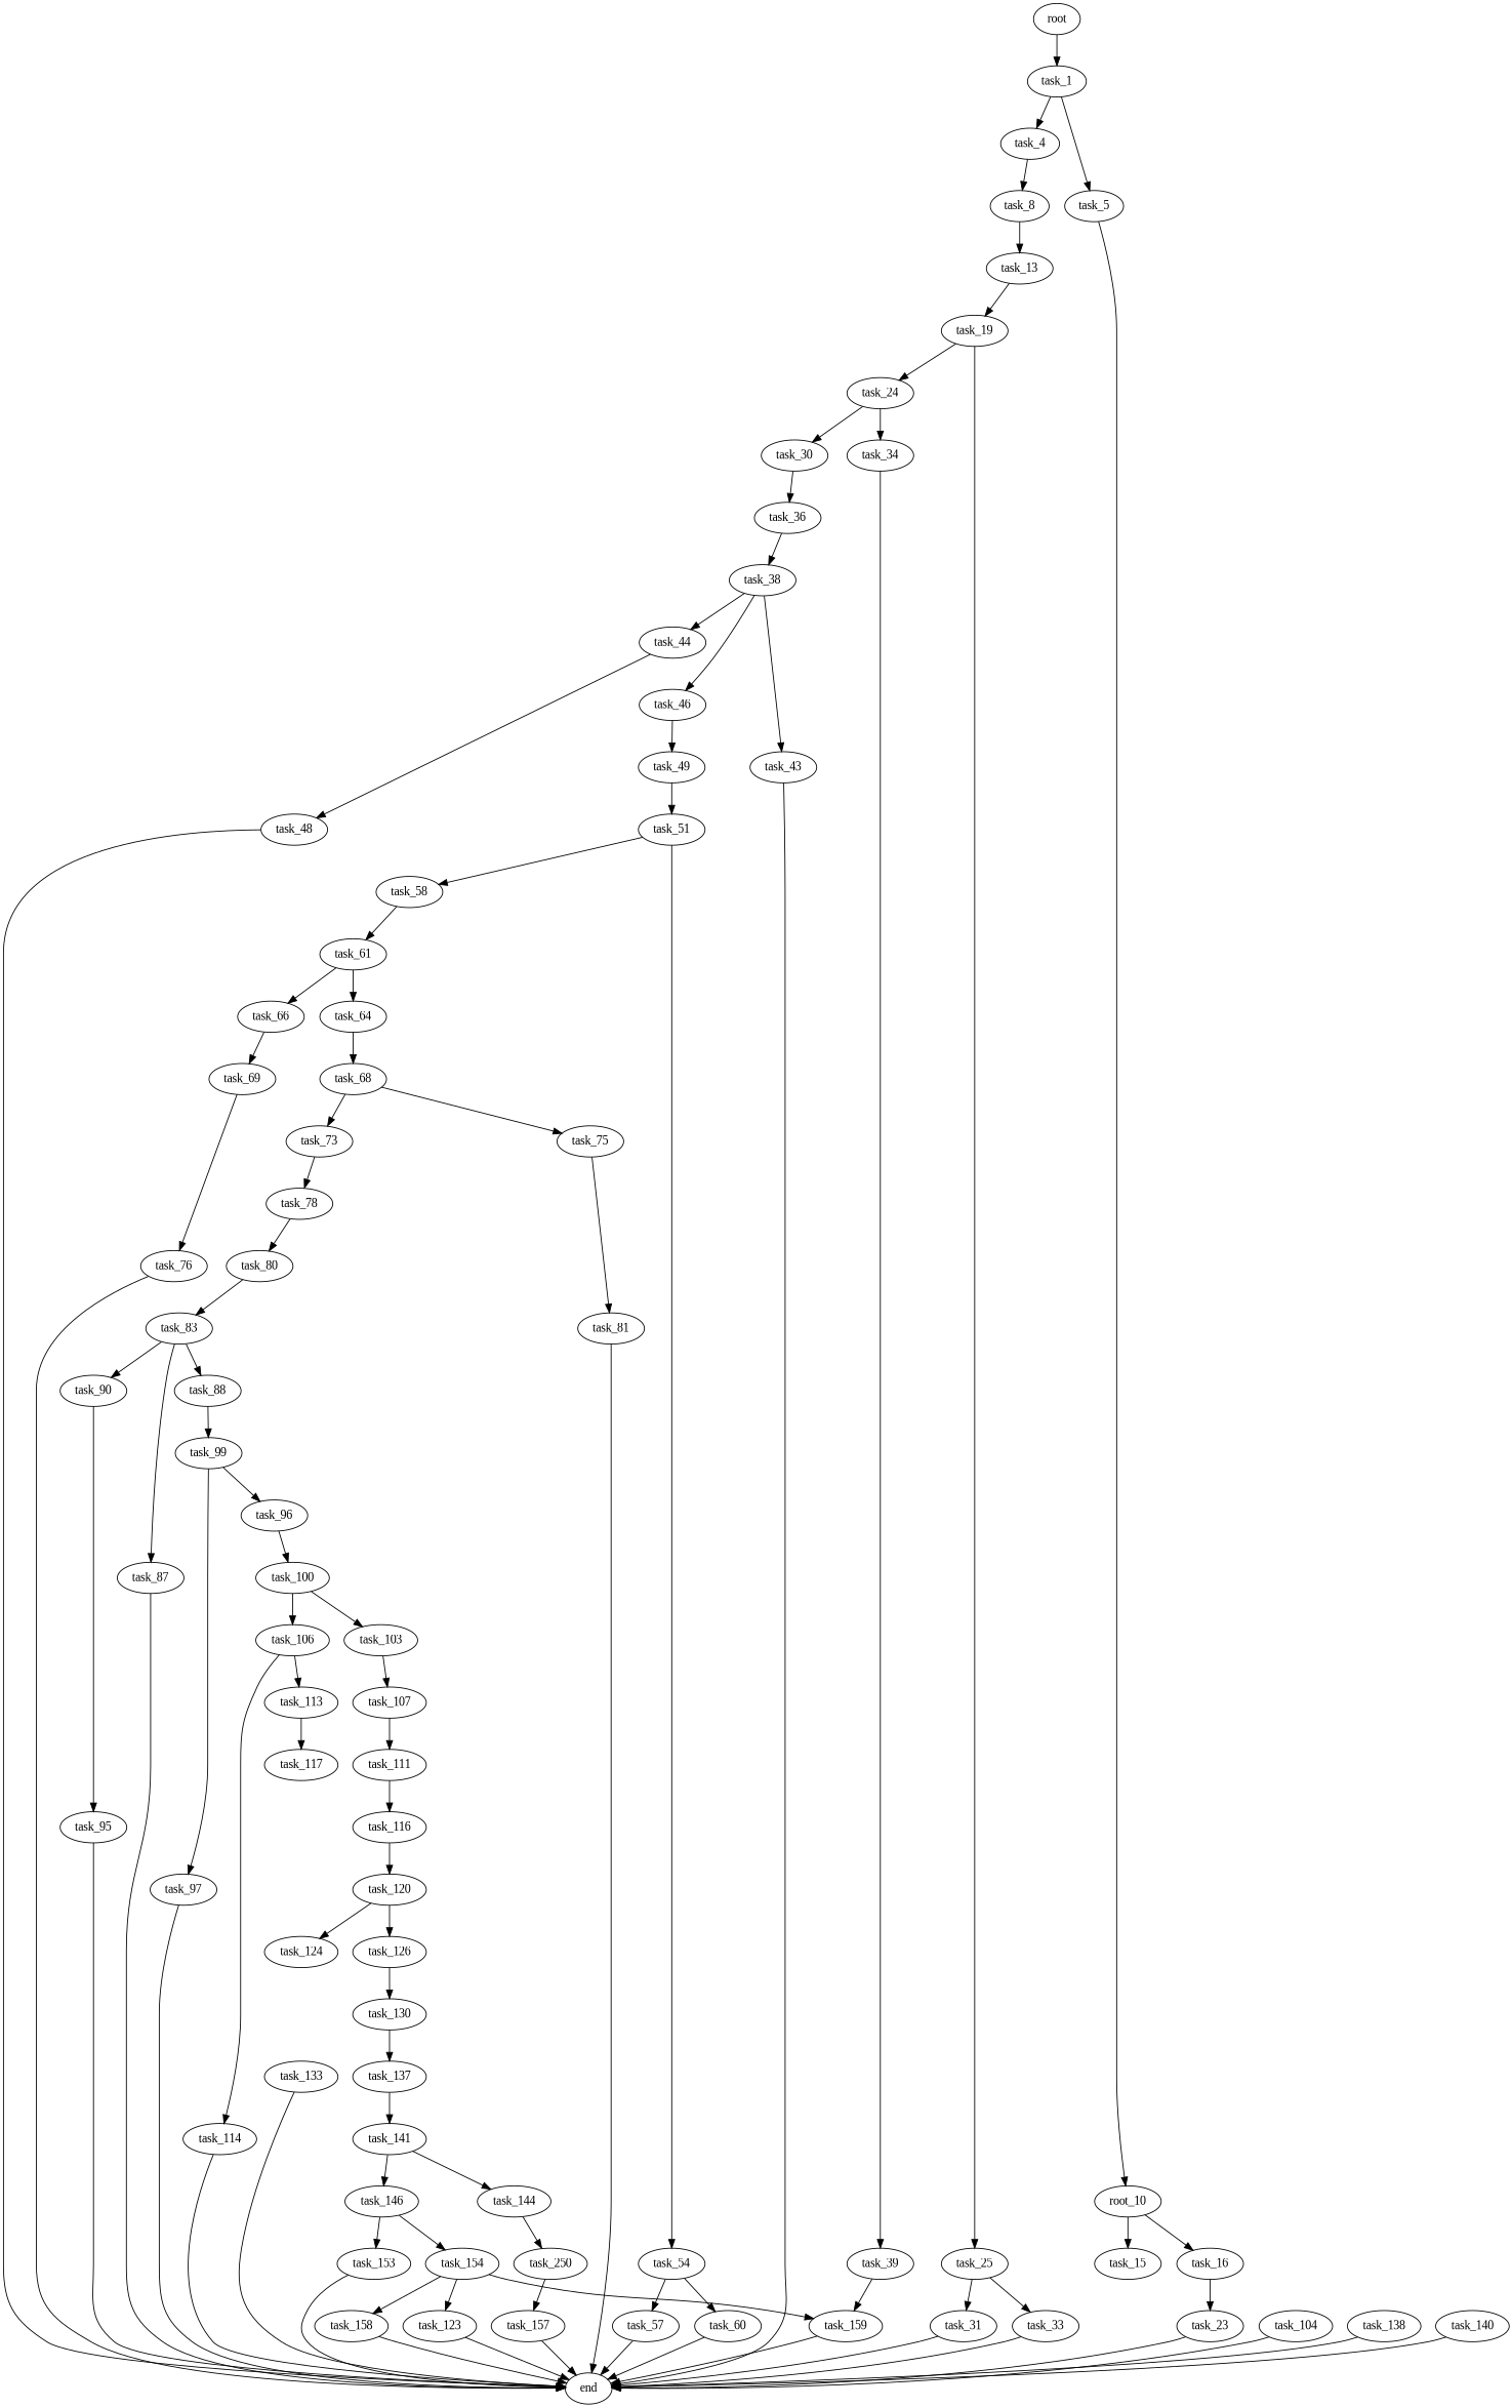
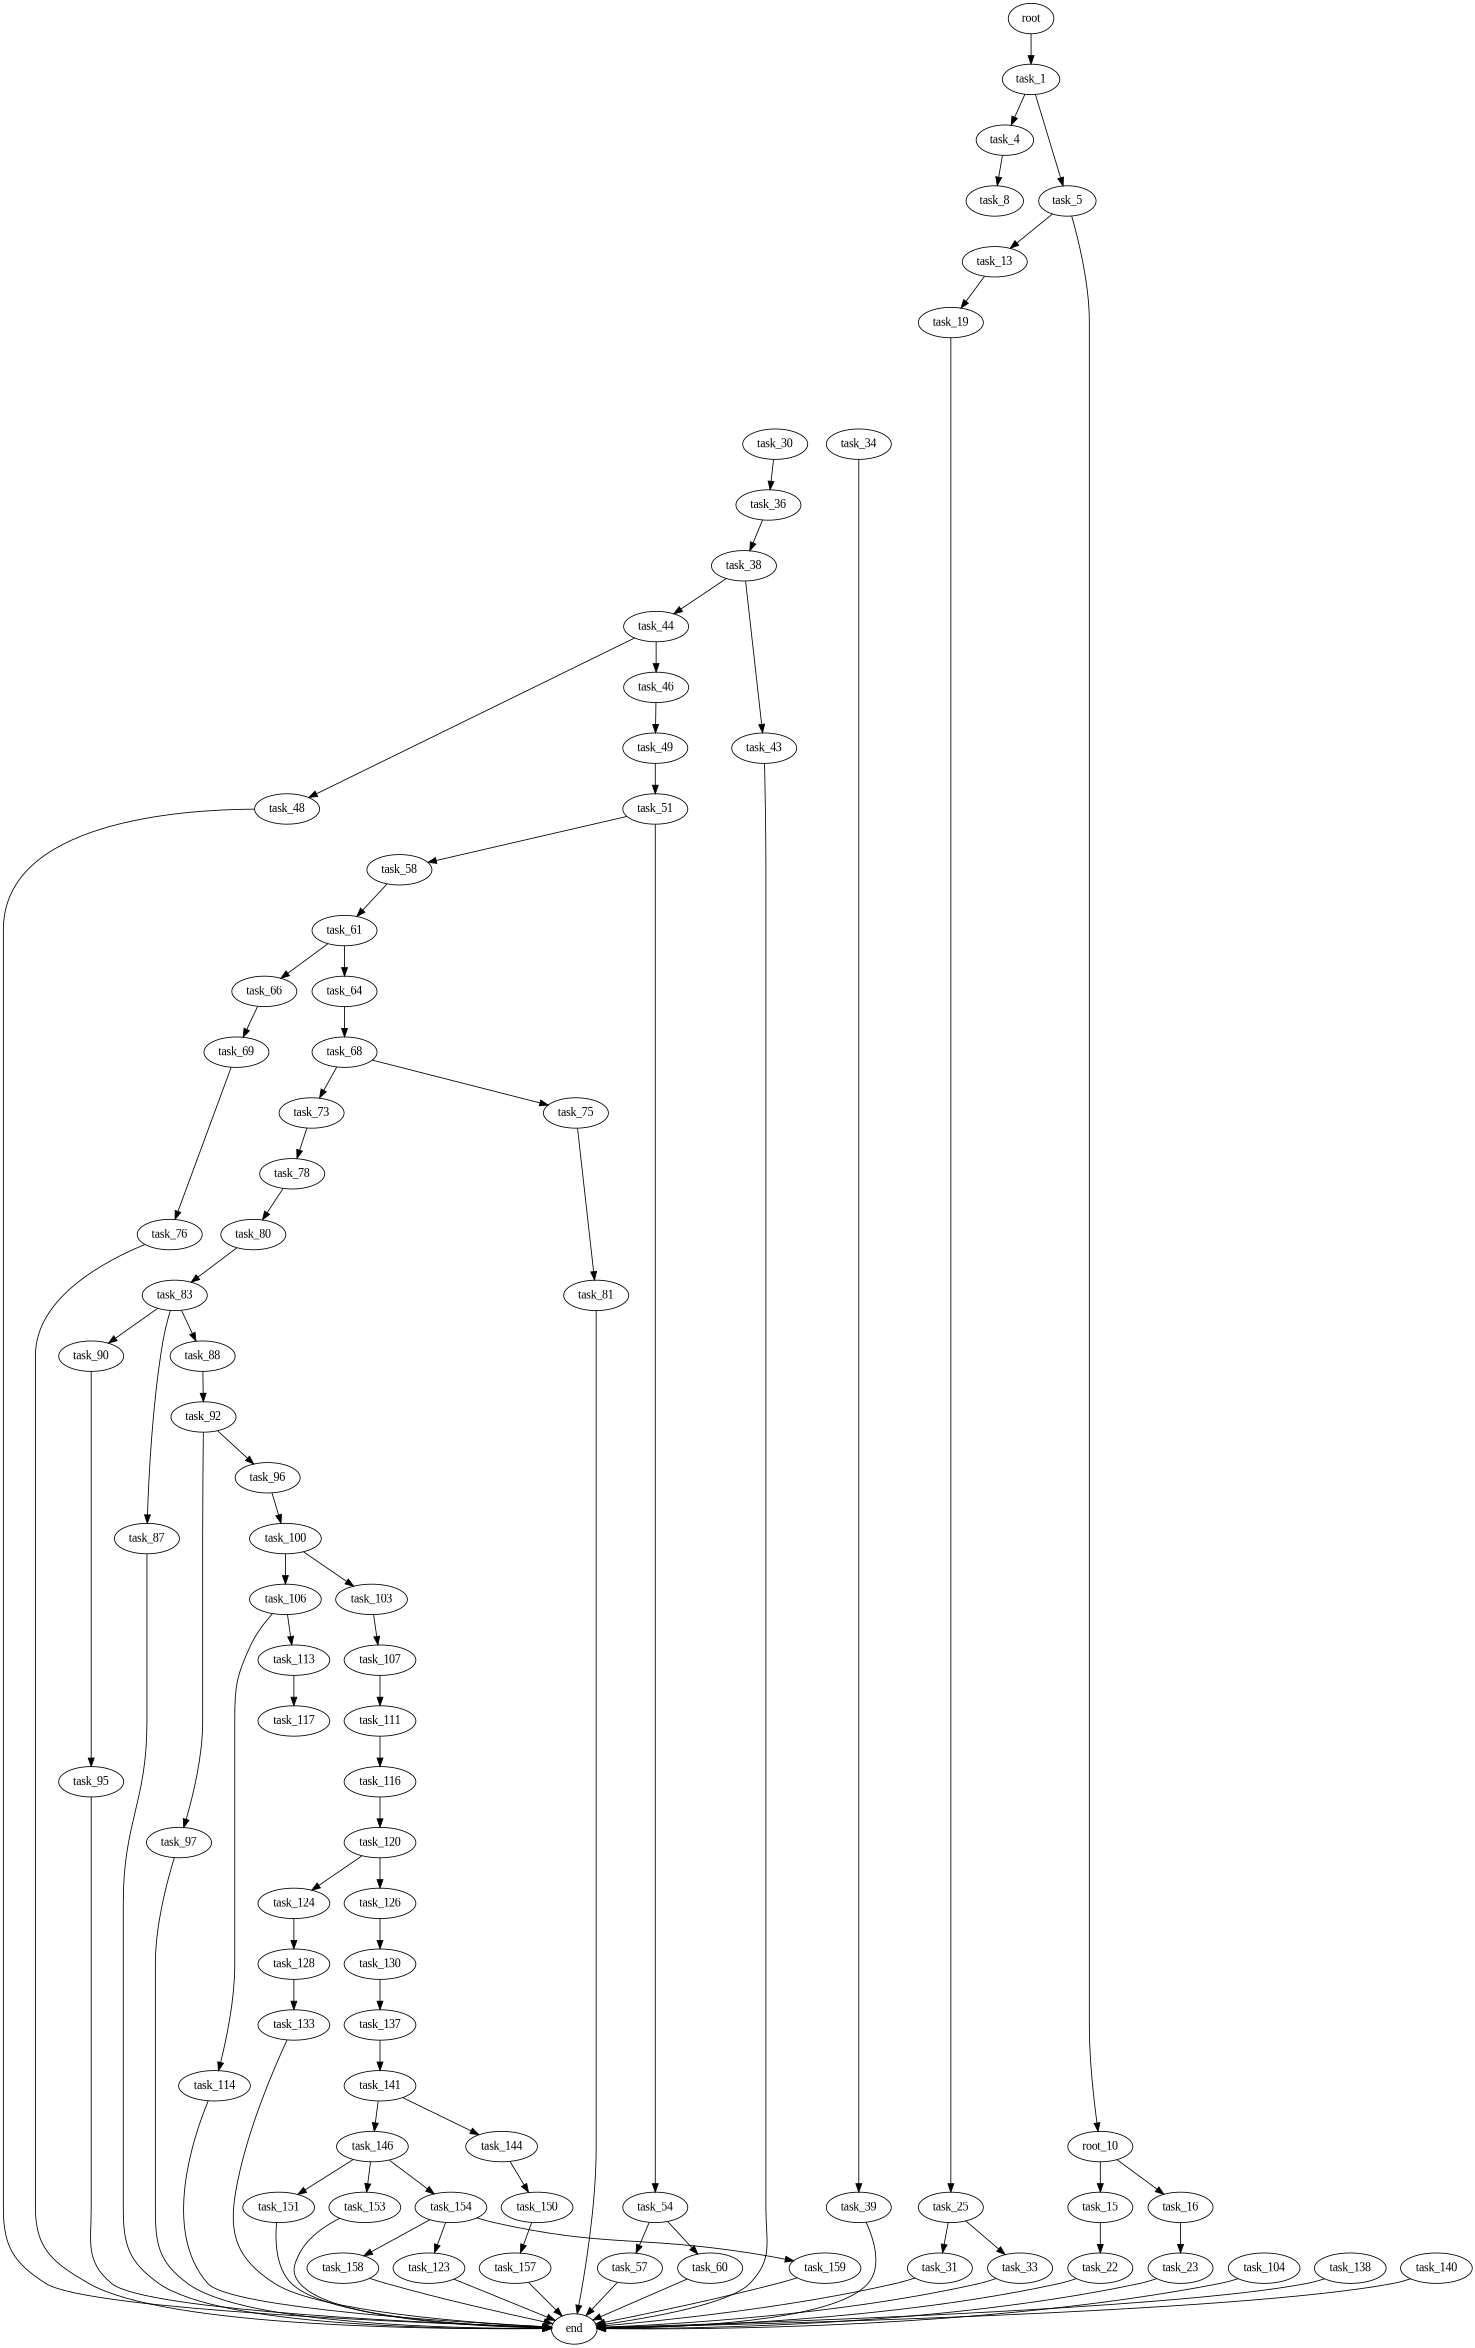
  digraph {
    fontname="Liberation Serif"
    node [fontname="Liberation Serif"]
    edge [fontname="Liberation Serif"]
    root
    task_1
    task_4
    task_5
    task_8
    n6 [label=root_10]
    task_13
    task_15
    task_16
    task_19
+   task_22
    task_23
-   task_24
    task_25
    end
    task_30
    task_34
    task_31
    task_33
    task_36
    task_39
    task_38
    task_43
    task_44
    task_46
    task_48
    task_49
    task_51
    task_54
    task_58
    task_57
    task_60
    task_61
    task_64
    task_66
    task_68
    task_69
    task_73
    task_75
    task_76
    task_78
    task_81
    task_80
    task_83
    task_87
    task_88
    task_90
-   task_92 [label=task_99]
+   task_92
    task_95
    task_96
    task_97
    task_100
    task_103
    task_106
    task_104
    task_107
    task_113
    task_114
    task_111
    task_117
    task_116
    task_120
    task_124
    task_126
    task_123
+   task_128
    task_130
    task_133
    task_137
    task_141
    task_138
    task_140
    task_144
    task_146
-   task_150 [label=task_250]
+   task_150
+   task_151
    task_153
    task_154
    task_157
    task_158
    task_159
    root -> task_1
    task_1 -> task_4
    task_1 -> task_5
    task_4 -> task_8
    task_5 -> n6
-   task_8 -> task_13
+   task_5 -> task_13
    n6 -> task_15
    n6 -> task_16
    task_13 -> task_19
+   task_15 -> task_22
    task_16 -> task_23
-   task_19 -> task_24
    task_19 -> task_25
+   task_22 -> end
    task_23 -> end
-   task_24 -> task_30
-   task_24 -> task_34
    task_25 -> task_31
    task_25 -> task_33
    task_30 -> task_36
    task_34 -> task_39
    task_31 -> end
    task_33 -> end
    task_36 -> task_38
-   task_39 -> task_159
+   task_39 -> end
    task_38 -> task_43
    task_38 -> task_44
-   task_38 -> task_46
+   task_44 -> task_46
    task_43 -> end
    task_44 -> task_48
    task_46 -> task_49
    task_48 -> end
    task_49 -> task_51
    task_51 -> task_54
    task_51 -> task_58
    task_54 -> task_57
    task_54 -> task_60
    task_58 -> task_61
    task_57 -> end
    task_60 -> end
    task_61 -> task_64
    task_61 -> task_66
    task_64 -> task_68
    task_66 -> task_69
    task_68 -> task_73
    task_68 -> task_75
    task_69 -> task_76
    task_73 -> task_78
    task_75 -> task_81
    task_76 -> end
    task_78 -> task_80
    task_81 -> end
    task_80 -> task_83
    task_83 -> task_87
    task_83 -> task_88
    task_83 -> task_90
    task_87 -> end
    task_88 -> task_92
    task_90 -> task_95
    task_92 -> task_96
    task_92 -> task_97
    task_95 -> end
    task_96 -> task_100
    task_97 -> end
    task_100 -> task_103
    task_100 -> task_106
    task_103 -> task_107
    task_106 -> task_113
    task_106 -> task_114
    task_104 -> end
    task_107 -> task_111
    task_113 -> task_117
    task_114 -> end
    task_111 -> task_116
    task_116 -> task_120
    task_120 -> task_124
    task_120 -> task_126
+   task_124 -> task_128
    task_126 -> task_130
    task_123 -> end
+   task_128 -> task_133
    task_130 -> task_137
    task_133 -> end
    task_137 -> task_141
    task_141 -> task_144
    task_141 -> task_146
    task_138 -> end
    task_140 -> end
    task_144 -> task_150
+   task_146 -> task_151
    task_146 -> task_153
    task_146 -> task_154
    task_150 -> task_157
+   task_151 -> end
    task_153 -> end
    task_154 -> task_123
    task_154 -> task_158
    task_154 -> task_159
    task_157 -> end
    task_158 -> end
    task_159 -> end
  }
